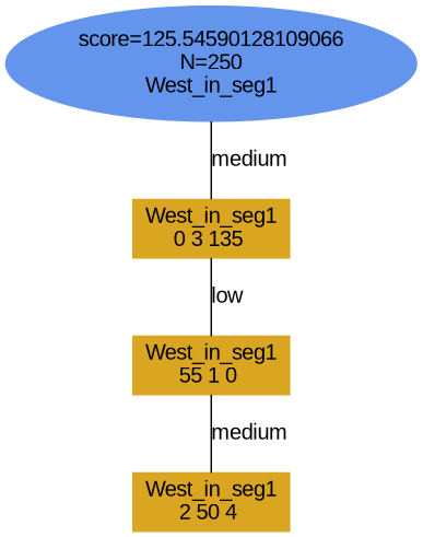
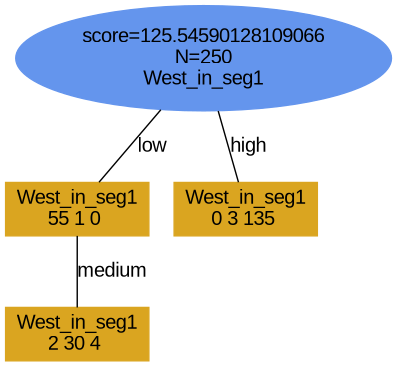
  digraph {
    fontname="Liberation Sans"
    node [color=goldenrod fontname="Liberation Sans" shape=box style=filled]
    edge [dir=none fontname="Liberation Sans"]
    n1 [color=cornflowerblue label="score=125.54590128109066\nN=250\nWest_in_seg1" shape=ellipse]
    n2 [label="West_in_seg1\n55 1 0 "]
-   n3 [label="West_in_seg1\n2 50 4 "]
+   n3 [label="West_in_seg1\n2 30 4 "]
    n4 [label="West_in_seg1\n0 3 135 "]
    subgraph sub_1 {
      rank=same
      n1
    }
    subgraph sub_2 {
      rank=same
      n2
    }
    subgraph sub_3 {
      rank=same
      n3
    }
    subgraph sub_4 {
      rank=same
      n4
    }
-   n4 -> n2 [label=low]
-   n1 -> n4 [label=medium]
+   n1 -> n2 [label=low]
+   n1 -> n4 [label=high]
    n2 -> n3 [label=medium]
  }
